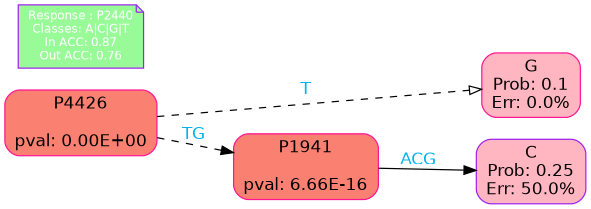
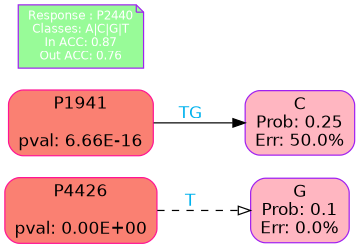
  digraph {
    rankdir=LR
    ranksep=equally
    splines=polylines
    node [color=purple fillcolor=lightpink fontname=helvetica shape=box style="filled, rounded"]
    edge [arrowhead=normal fontcolor=deepskyblue2 fontname=helvetica style=dashed]
-   n1 [color=deeppink label="G\nProb: 0.1\nErr: 0.0%"]
+   n1 [label="G\nProb: 0.1\nErr: 0.0%"]
    n2 [label="C\nProb: 0.25\nErr: 50.0%"]
    n3 [align=left fillcolor=palegreen fontcolor=white fontsize=10 label="Response : P2440\nClasses: A|C|G|T\nIn ACC: 0.87\nOut ACC: 0.76\n" shape=note style=filled]
    n4 [color=deeppink fillcolor=salmon label="P4426\n\npval: 0.00E+00"]
    n5 [color=deeppink fillcolor=salmon label="P1941\n\npval: 6.66E-16"]
    subgraph sub_1 {
      rank=same
      n1
      n2
    }
    subgraph sub_2 {
      rank=same
      n3
      n4
    }
    n4 -> n1 [arrowhead=onormal label=T]
-   n4 -> n5 [label=TG]
-   n5 -> n2 [label=ACG style=solid]
+   n5 -> n2 [label=TG style=solid]
  }
